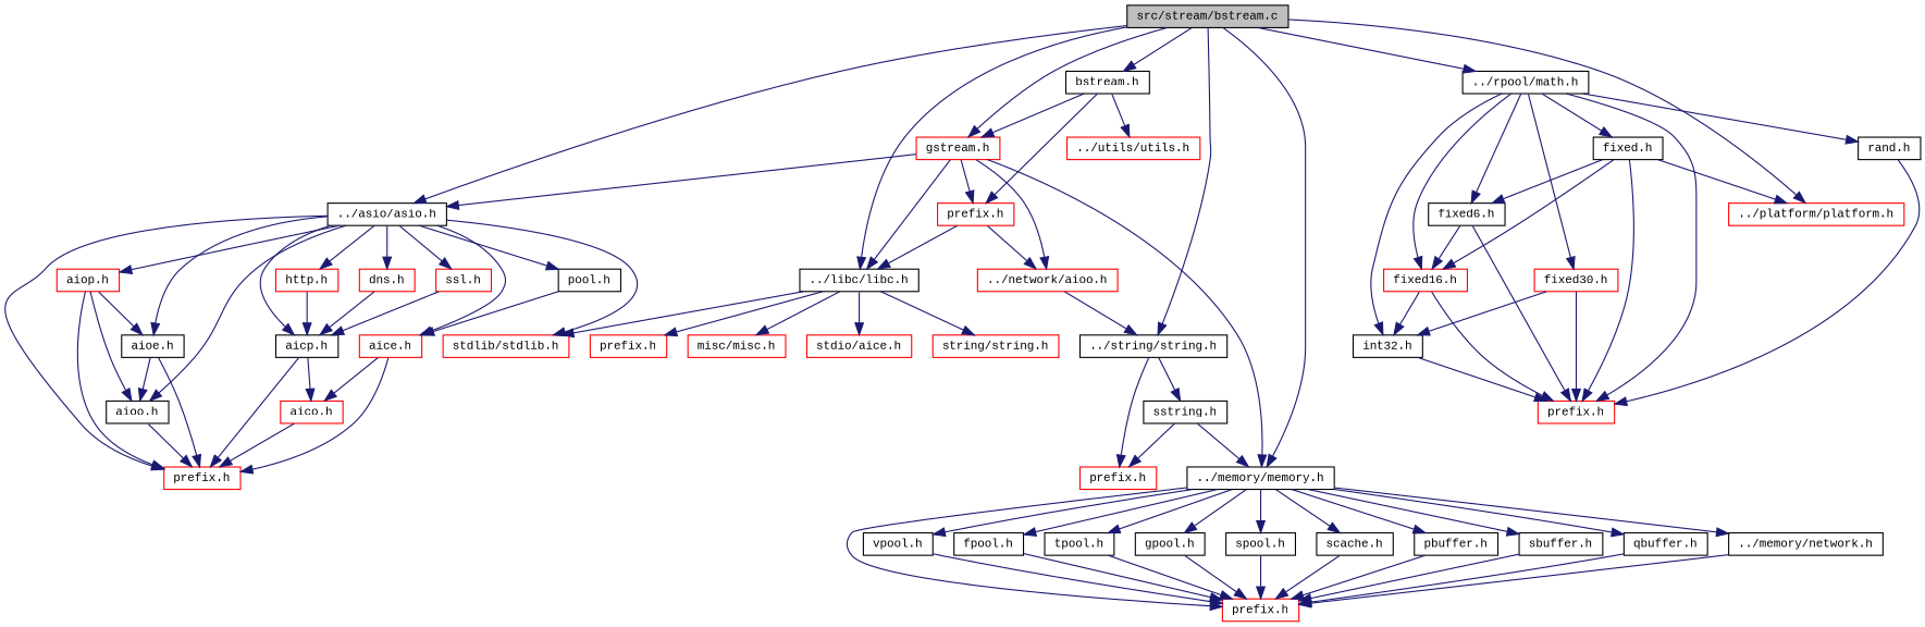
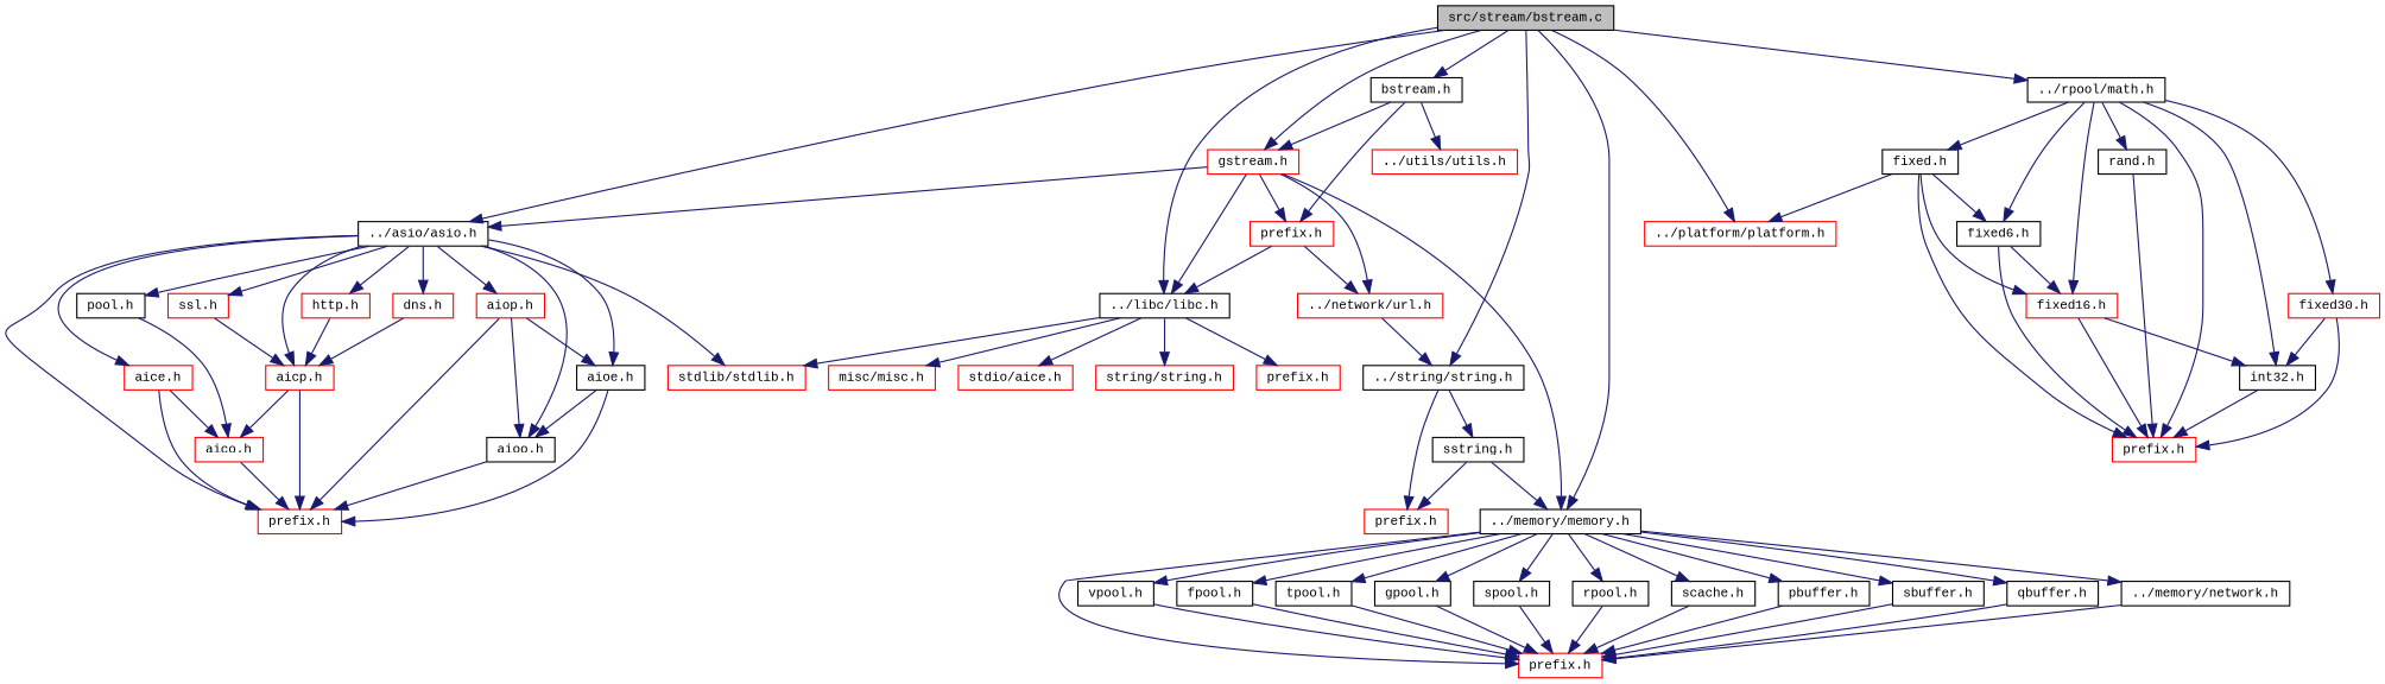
  digraph {
    node [color=black fillcolor=white fontname=CourierNew fontsize=10 shape=record style=filled]
    edge [color=midnightblue fontname=CourierNew fontsize=10 labelfontname=CourierNew labelfontsize=10 style=solid]
    n1 [fillcolor=grey75 fontcolor=black height=0.2 label="src/stream/bstream.c" width=0.4]
    n2 [height=0.2 label="bstream.h" width=0.4]
    n3 [height=0.2 label="../libc/libc.h" width=0.4]
    n4 [height=0.2 label="../string/string.h" width=0.4]
    n5 [height=0.2 label="../memory/memory.h" width=0.4]
    n6 [color=red height=0.2 label="gstream.h" width=0.4]
    n7 [height=0.2 label="../asio/asio.h" width=0.4]
    n8 [height=0.2 label="../rpool/math.h" width=0.4]
    n9 [color=red height=0.2 label="../platform/platform.h" width=0.4]
    n10 [color=red height=0.2 label="prefix.h" width=0.4]
    n11 [color=red height=0.2 label="../utils/utils.h" width=0.4]
    n12 [color=red height=0.2 label="prefix.h" width=0.4]
    n13 [color=red height=0.2 label="misc/misc.h" width=0.4]
    n14 [color=red height=0.2 label="stdio/aice.h" width=0.4]
    n15 [color=red height=0.2 label="stdlib/stdlib.h" width=0.4]
    n16 [color=red height=0.2 label="string/string.h" width=0.4]
    n17 [color=red height=0.2 label="prefix.h" width=0.4]
    n18 [height=0.2 label="sstring.h" width=0.4]
    n19 [color=red height=0.2 label="prefix.h" width=0.4]
    n20 [height=0.2 label="vpool.h" width=0.4]
    n21 [height=0.2 label="fpool.h" width=0.4]
    n22 [height=0.2 label="tpool.h" width=0.4]
    n23 [height=0.2 label="gpool.h" width=0.4]
    n24 [height=0.2 label="spool.h" width=0.4]
+   n25 [height=0.2 label="rpool.h" width=0.4]
    n26 [height=0.2 label="scache.h" width=0.4]
    n27 [height=0.2 label="pbuffer.h" width=0.4]
    n28 [height=0.2 label="sbuffer.h" width=0.4]
    n29 [height=0.2 label="qbuffer.h" width=0.4]
    n30 [height=0.2 label="../memory/network.h" width=0.4]
-   n31 [color=red height=0.2 label="../network/aioo.h" width=0.4]
+   n31 [color=red height=0.2 label="../network/url.h" width=0.4]
    n32 [color=red height=0.2 label="prefix.h" width=0.4]
    n33 [height=0.2 label="aioo.h" width=0.4]
    n34 [height=0.2 label="aioe.h" width=0.4]
    n35 [color=red height=0.2 label="aiop.h" width=0.4]
    n36 [color=red height=0.2 label="aice.h" width=0.4]
-   n37 [height=0.2 label="aicp.h" width=0.4]
+   n37 [color=red height=0.2 label="aicp.h" width=0.4]
    n38 [height=0.2 label="pool.h" width=0.4]
    n39 [color=red height=0.2 label="http.h" width=0.4]
    n40 [color=red height=0.2 label="dns.h" width=0.4]
    n41 [color=red height=0.2 label="ssl.h" width=0.4]
    n42 [color=red height=0.2 label="prefix.h" width=0.4]
    n43 [height=0.2 label="rand.h" width=0.4]
    n44 [height=0.2 label="int32.h" width=0.4]
    n45 [height=0.2 label="fixed6.h" width=0.4]
    n46 [color=red height=0.2 label="fixed16.h" width=0.4]
    n47 [color=red height=0.2 label="fixed30.h" width=0.4]
    n48 [height=0.2 label="fixed.h" width=0.4]
    n49 [color=red height=0.2 label="aico.h" width=0.4]
    n1 -> n2
    n1 -> n3
    n1 -> n4
    n1 -> n5
    n1 -> n6
    n1 -> n7
    n1 -> n8
    n1 -> n9
    n2 -> n6
    n2 -> n10
    n2 -> n11
    n3 -> n12
    n3 -> n13
    n3 -> n14
    n3 -> n15
    n3 -> n16
    n4 -> n17
    n4 -> n18
    n5 -> n19
    n5 -> n20
    n5 -> n21
    n5 -> n22
    n5 -> n23
    n5 -> n24
+   n5 -> n25
    n5 -> n26
    n5 -> n27
    n5 -> n28
    n5 -> n29
    n5 -> n30
    n6 -> n3
    n6 -> n5
    n6 -> n7
    n6 -> n10
    n6 -> n31
    n7 -> n15
    n7 -> n32
    n7 -> n33
    n7 -> n34
    n7 -> n35
    n7 -> n36
    n7 -> n37
    n7 -> n38
    n7 -> n39
    n7 -> n40
    n7 -> n41
    n8 -> n42
    n8 -> n43
    n8 -> n44
    n8 -> n45
    n8 -> n46
    n8 -> n47
    n8 -> n48
    n10 -> n3
    n10 -> n31
    n18 -> n5
    n18 -> n17
    n20 -> n19
    n21 -> n19
    n22 -> n19
    n23 -> n19
    n24 -> n19
+   n25 -> n19
    n26 -> n19
    n27 -> n19
    n28 -> n19
    n29 -> n19
    n30 -> n19
    n31 -> n4
    n33 -> n32
    n34 -> n32
    n34 -> n33
    n35 -> n32
    n35 -> n33
    n35 -> n34
    n36 -> n32
    n36 -> n49
    n37 -> n32
    n37 -> n49
-   n38 -> n36
+   n38 -> n49
    n39 -> n37
    n40 -> n37
    n41 -> n37
    n43 -> n42
    n44 -> n42
    n45 -> n42
    n45 -> n46
    n46 -> n42
    n46 -> n44
    n47 -> n42
    n47 -> n44
    n48 -> n9
    n48 -> n42
    n48 -> n45
    n48 -> n46
    n49 -> n32
  }
